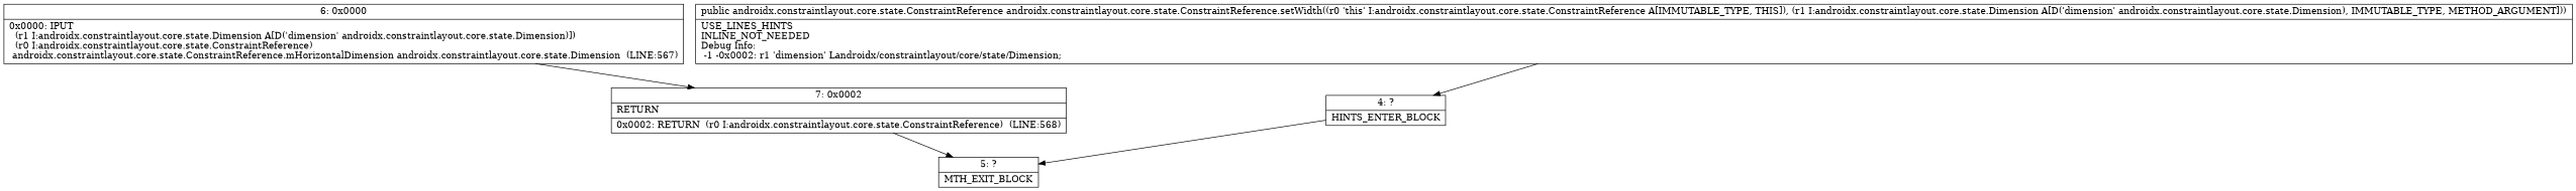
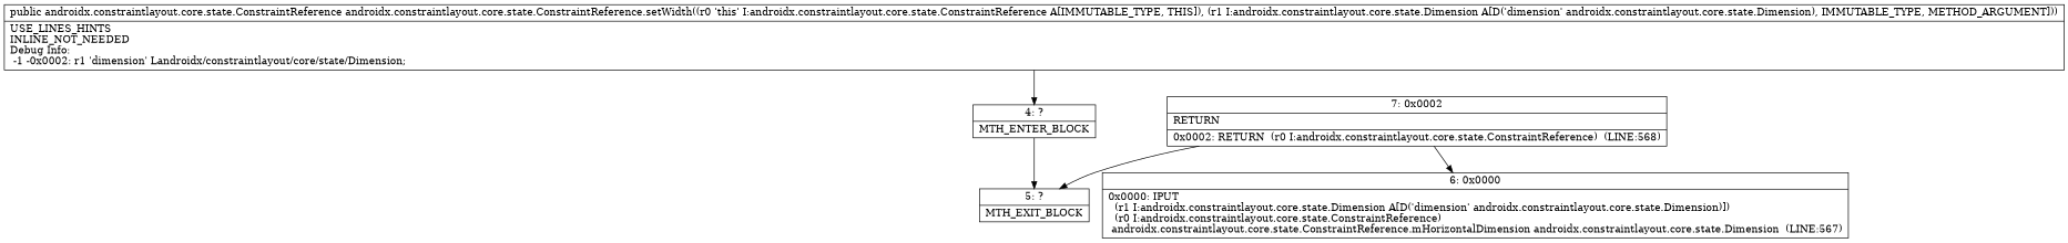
  digraph {
    node [shape=record]
-   n1 [label="{4\:\ ?|HINTS_ENTER_BLOCK\l}"]
+   n1 [label="{4\:\ ?|MTH_ENTER_BLOCK\l}"]
    n2 [label="{5\:\ ?|MTH_EXIT_BLOCK\l}"]
    n3 [label="{6\:\ 0x0000|0x0000: IPUT  \l  (r1 I:androidx.constraintlayout.core.state.Dimension A[D('dimension' androidx.constraintlayout.core.state.Dimension)])\l  (r0 I:androidx.constraintlayout.core.state.ConstraintReference)\l androidx.constraintlayout.core.state.ConstraintReference.mHorizontalDimension androidx.constraintlayout.core.state.Dimension  (LINE:567)\l}"]
    n4 [label="{7\:\ 0x0002|RETURN\l|0x0002: RETURN  (r0 I:androidx.constraintlayout.core.state.ConstraintReference)  (LINE:568)\l}"]
    n5 [label="{public androidx.constraintlayout.core.state.ConstraintReference androidx.constraintlayout.core.state.ConstraintReference.setWidth((r0 'this' I:androidx.constraintlayout.core.state.ConstraintReference A[IMMUTABLE_TYPE, THIS]), (r1 I:androidx.constraintlayout.core.state.Dimension A[D('dimension' androidx.constraintlayout.core.state.Dimension), IMMUTABLE_TYPE, METHOD_ARGUMENT]))  | USE_LINES_HINTS\lINLINE_NOT_NEEDED\lDebug Info:\l  \-1 \-0x0002: r1 'dimension' Landroidx\/constraintlayout\/core\/state\/Dimension;\l}"]
    n1 -> n2
-   n3 -> n4
+   n4 -> n3
    n4 -> n2
    n5 -> n1
  }
